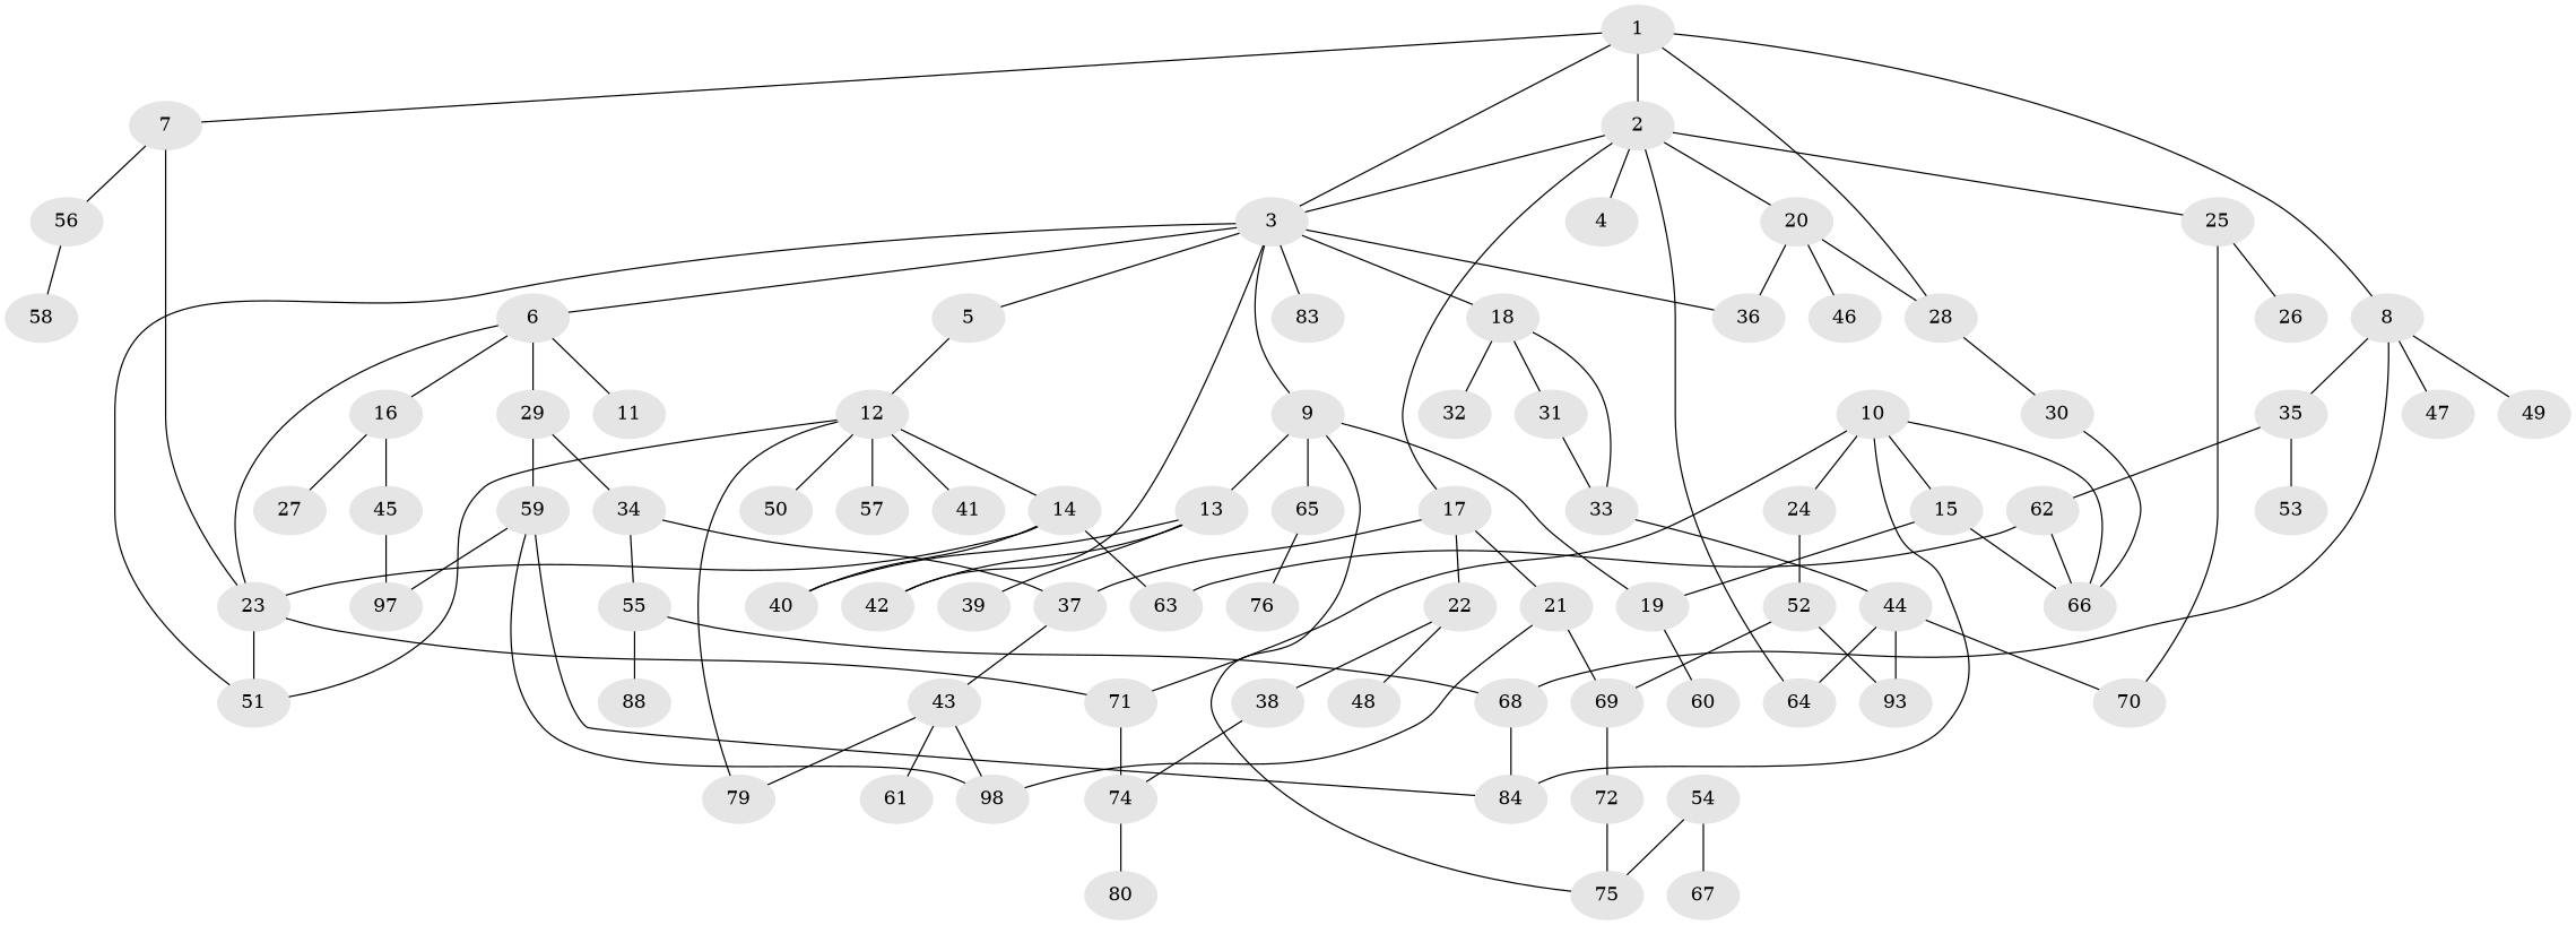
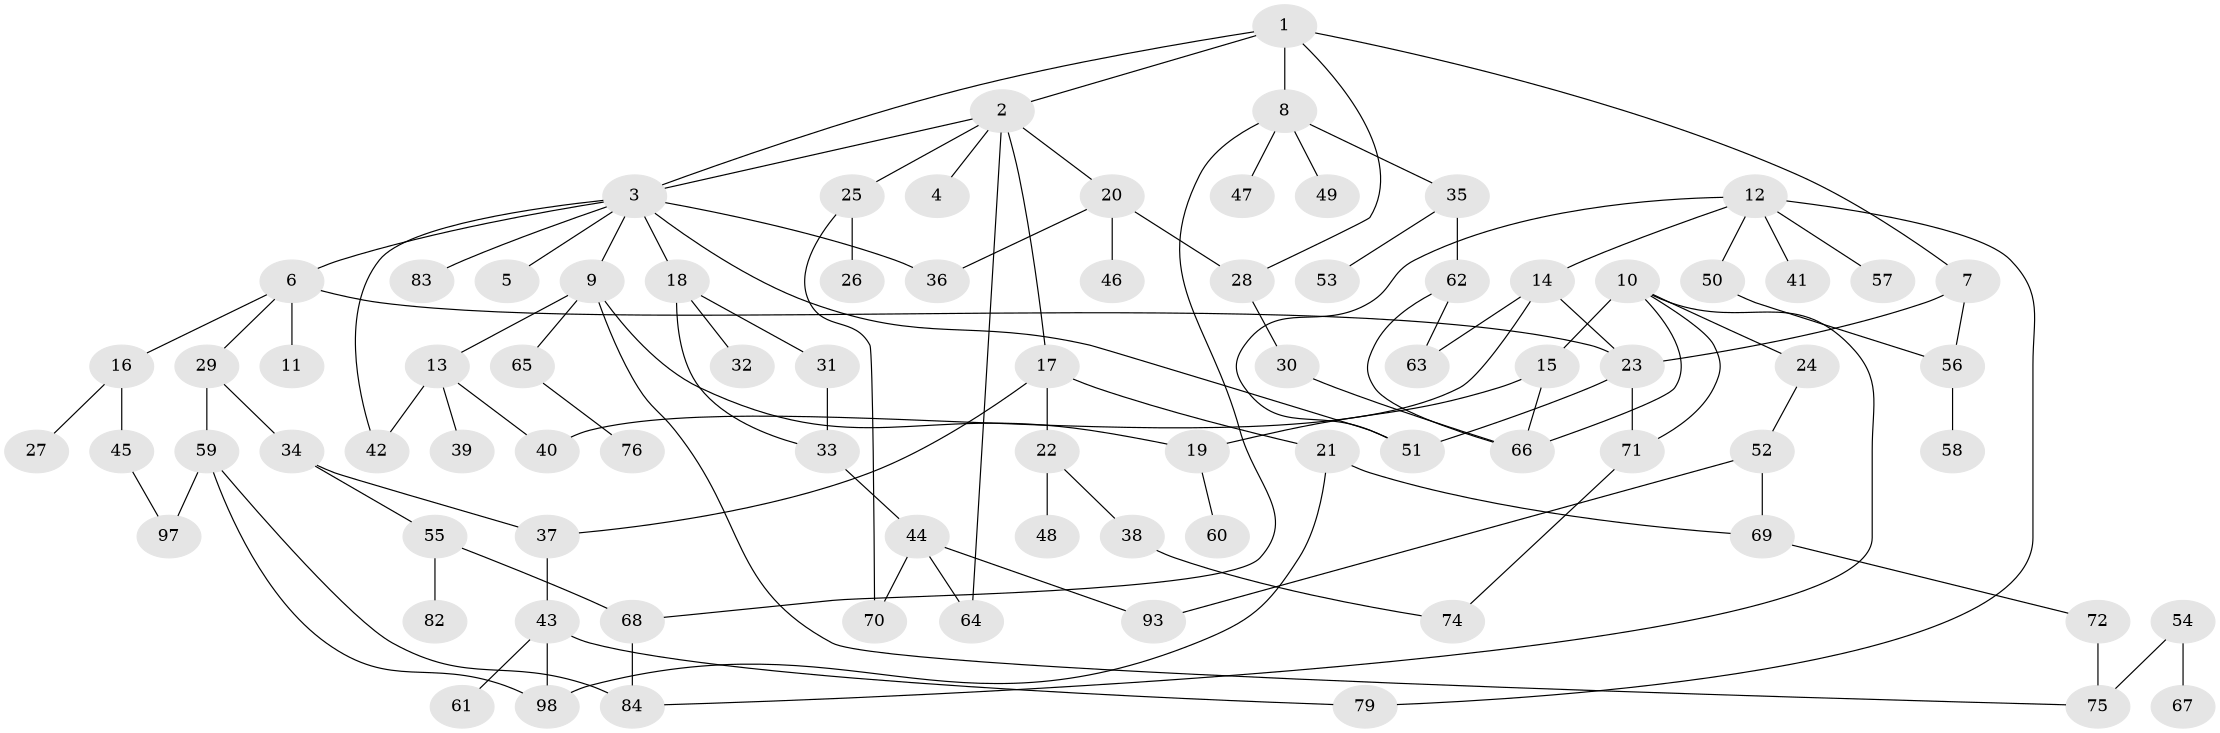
  graph {
    node [color=gray90 style=filled]
    1
    2
    3
    7
    8
    28
    4
    17
    20
    25
    64
    5
    6
    9
    18
    36
    42
    51
    83
    23
    56
    35
    47
    49
    68
    30
    21
    22
    37
    46
    26
    70
    12
    11
    16
    29
    13
    19
    65
    75
    31
    32
    33
    14
    41
    50
    57
    79
    27
    45
    71
    34
    59
    58
    10
    15
    24
    66
    84
    53
    62
    39
    40
    60
    76
    52
    74
    63
    n69 [label=97]
    69
    n71 [label=98]
    38
    48
    43
    54
    67
    44
    72
    n79 [label=93]
    55
-   82 [label=88]
+   82
    61
-   80
    1 -- 2
    1 -- 3
    1 -- 7
    1 -- 8
    1 -- 28
    2 -- 3
    2 -- 4
    2 -- 17
    2 -- 20
    2 -- 25
    2 -- 64
    3 -- 5
    3 -- 6
    3 -- 9
    3 -- 18
    3 -- 36
    3 -- 42
    3 -- 51
    3 -- 83
    7 -- 23
    7 -- 56
    8 -- 35
    8 -- 47
    8 -- 49
    8 -- 68
    28 -- 30
    17 -- 21
    17 -- 22
    17 -- 37
    20 -- 28
    20 -- 36
    20 -- 46
    25 -- 26
    25 -- 70
-   5 -- 12
    6 -- 23
    6 -- 11
    6 -- 16
    6 -- 29
    9 -- 13
    9 -- 19
    9 -- 65
    9 -- 75
    18 -- 31
    18 -- 32
    18 -- 33
    23 -- 51
    23 -- 71
    56 -- 58
    35 -- 53
    35 -- 62
    68 -- 84
    30 -- 66
    21 -- 69
    21 -- n71
    22 -- 38
    22 -- 48
    37 -- 43
    12 -- 51
    12 -- 14
    12 -- 41
    12 -- 50
    12 -- 57
    12 -- 79
    16 -- 27
    16 -- 45
    29 -- 34
    29 -- 59
    13 -- 42
    13 -- 39
    13 -- 40
    19 -- 60
    65 -- 76
    31 -- 33
    33 -- 44
    14 -- 23
    14 -- 40
    14 -- 63
+   50 -- 56
    45 -- n69
    71 -- 74
    34 -- 37
    34 -- 55
    59 -- 84
    59 -- n69
    59 -- n71
    10 -- 71
    10 -- 15
    10 -- 24
    10 -- 66
    10 -- 84
    15 -- 19
    15 -- 66
    24 -- 52
    62 -- 66
    62 -- 63
    52 -- 69
    52 -- n79
-   74 -- 80
    69 -- 72
    38 -- 74
    43 -- 79
    43 -- n71
    43 -- 61
    54 -- 75
    54 -- 67
    44 -- 64
    44 -- 70
    44 -- n79
    72 -- 75
    55 -- 68
    55 -- 82
  }
